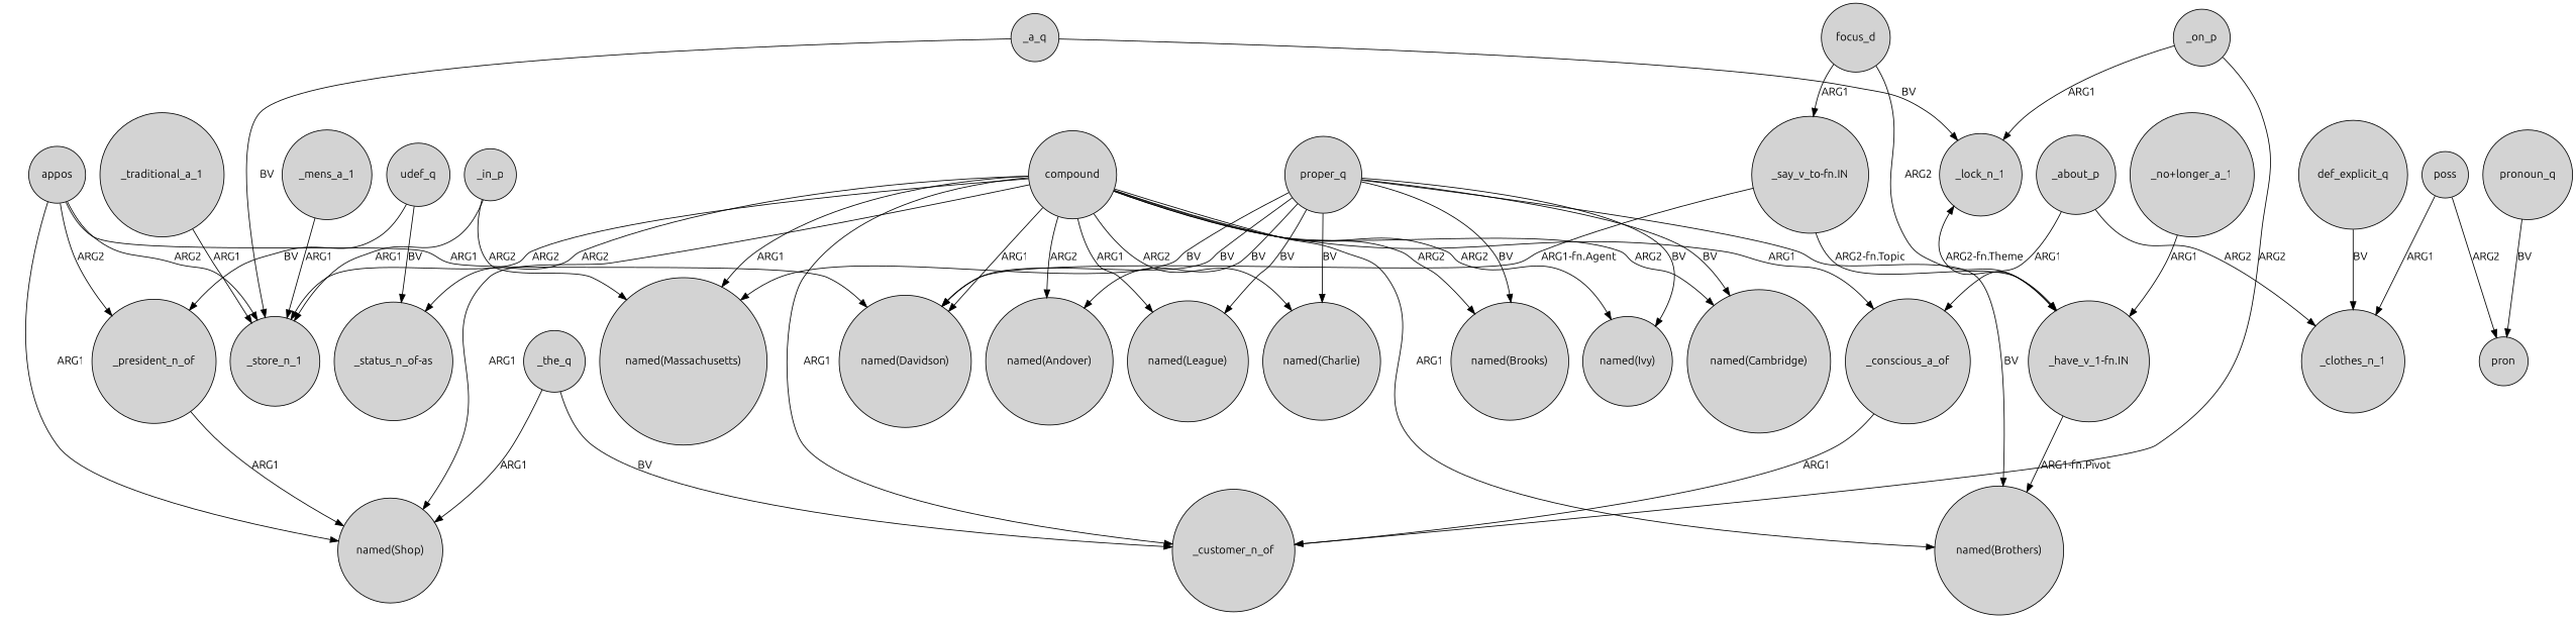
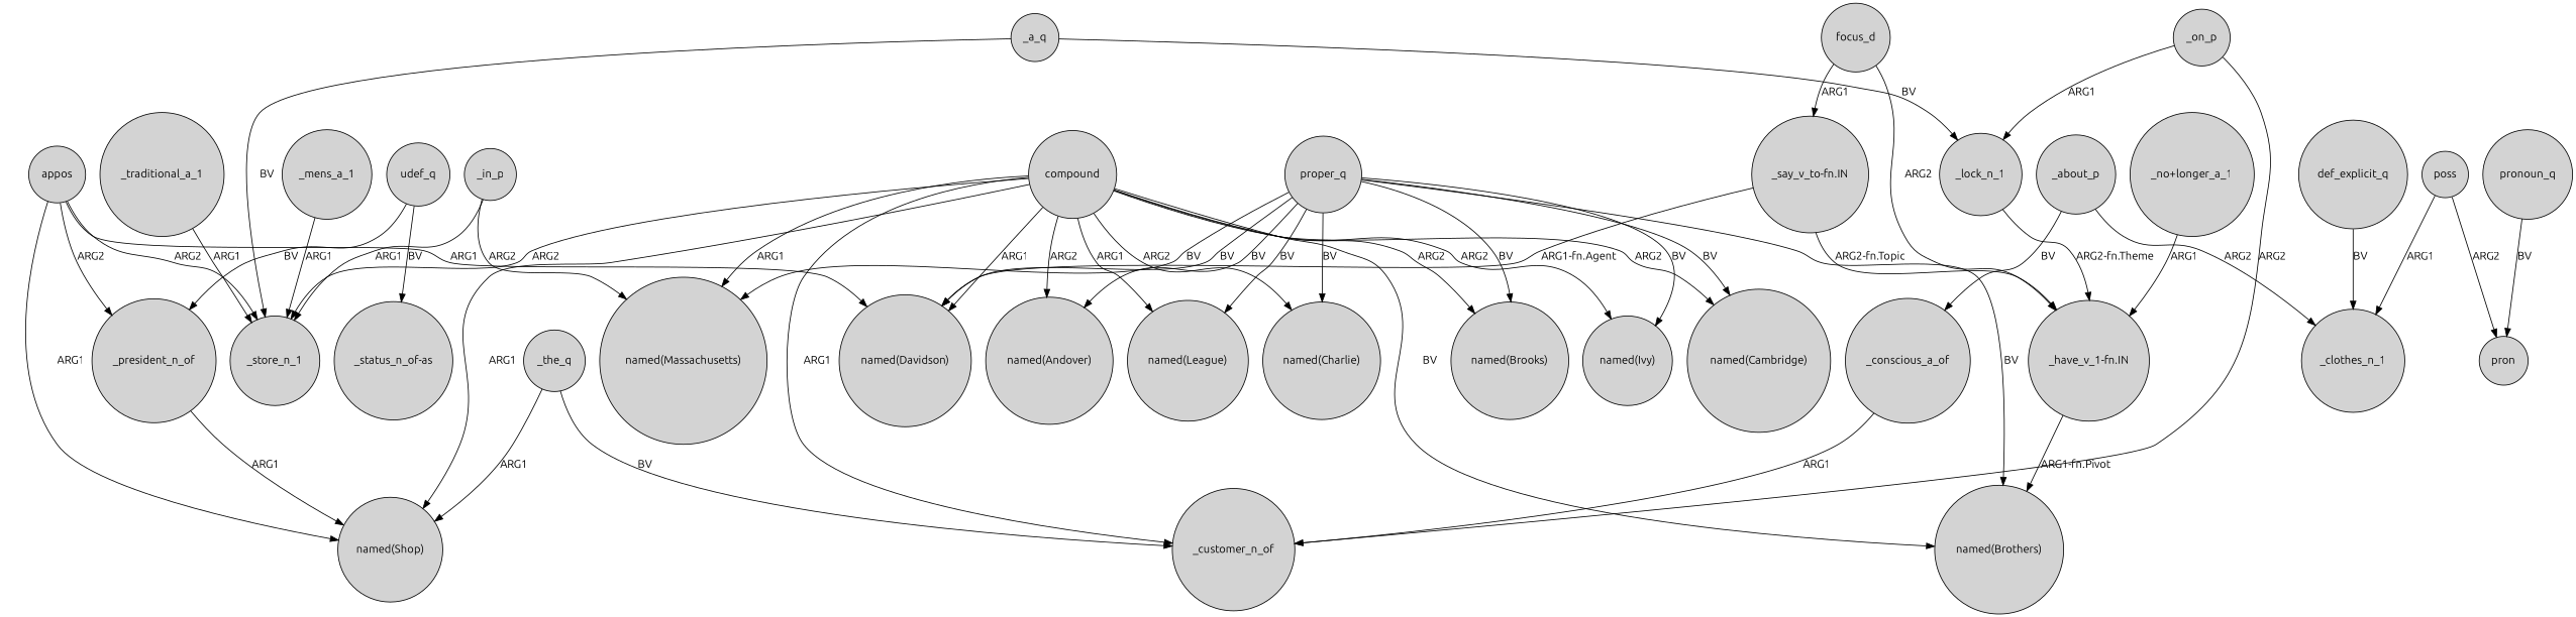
  digraph {
    fontname=Ubuntu
    node [fontname=Ubuntu shape=circle style=filled]
    edge [fontname=Ubuntu]
    appos
    "named(Shop)"
    _president_n_of
    _store_n_1
    "named(Davidson)"
    _about_p
    _clothes_n_1
    _conscious_a_of
    _customer_n_of
    poss
    pron
    _a_q
    _lock_n_1
    proper_q
    "named(Brothers)"
    "named(Andover)"
    "named(Charlie)"
    "named(Massachusetts)"
    "named(Ivy)"
    "named(Cambridge)"
    "named(League)"
    "named(Brooks)"
    "_say_v_to-fn.IN"
    "_have_v_1-fn.IN"
    focus_d
    compound
    "_status_n_of-as"
    _mens_a_1
    _in_p
    _traditional_a_1
    _on_p
    _the_q
    pronoun_q
    udef_q
    "_no+longer_a_1"
    def_explicit_q
    appos -> "named(Shop)" [label=ARG1]
    appos -> _president_n_of [label=ARG2]
    appos -> _store_n_1 [label=ARG2]
    appos -> "named(Davidson)" [label=ARG1]
    _president_n_of -> "named(Shop)" [label=ARG1]
    _about_p -> _clothes_n_1 [label=ARG2]
-   _about_p -> _conscious_a_of [label=ARG1]
+   _about_p -> _conscious_a_of [label=BV]
    _conscious_a_of -> _customer_n_of [label=ARG1]
    poss -> _clothes_n_1 [label=ARG1]
    poss -> pron [label=ARG2]
    _a_q -> _store_n_1 [label=BV]
    _a_q -> _lock_n_1 [label=BV]
    proper_q -> "named(Davidson)" [label=BV]
    proper_q -> "named(Brothers)" [label=BV]
    proper_q -> "named(Andover)" [label=BV]
    proper_q -> "named(Charlie)" [label=BV]
    proper_q -> "named(Massachusetts)" [label=BV]
    proper_q -> "named(Ivy)" [label=BV]
    proper_q -> "named(Cambridge)" [label=BV]
    proper_q -> "named(League)" [label=BV]
    proper_q -> "named(Brooks)" [label=BV]
    "_say_v_to-fn.IN" -> "named(Davidson)" [label="ARG1-fn.Agent"]
    "_say_v_to-fn.IN" -> "_have_v_1-fn.IN" [label="ARG2-fn.Topic"]
-   "_have_v_1-fn.IN" -> _lock_n_1 [label="ARG2-fn.Theme"]
+   _lock_n_1 -> "_have_v_1-fn.IN" [label="ARG2-fn.Theme"]
    "_have_v_1-fn.IN" -> "named(Brothers)" [label="ARG1-fn.Pivot"]
    focus_d -> "_say_v_to-fn.IN" [label=ARG1]
    focus_d -> "_have_v_1-fn.IN" [label=ARG2]
    compound -> "named(Shop)" [label=ARG1]
    compound -> _store_n_1 [label=ARG2]
    compound -> "named(Davidson)" [label=ARG1]
-   compound -> _conscious_a_of [label=ARG1]
    compound -> _customer_n_of [label=ARG1]
-   compound -> "named(Brothers)" [label=ARG1]
+   compound -> "named(Brothers)" [label=BV]
    compound -> "named(Andover)" [label=ARG2]
    compound -> "named(Charlie)" [label=ARG2]
    compound -> "named(Massachusetts)" [label=ARG1]
    compound -> "named(Ivy)" [label=ARG2]
    compound -> "named(Cambridge)" [label=ARG2]
    compound -> "named(League)" [label=ARG1]
    compound -> "named(Brooks)" [label=ARG2]
-   compound -> "_status_n_of-as" [label=ARG2]
    _mens_a_1 -> _store_n_1 [label=ARG1]
    _in_p -> _store_n_1 [label=ARG1]
    _in_p -> "named(Massachusetts)" [label=ARG2]
    _traditional_a_1 -> _store_n_1 [label=ARG1]
    _on_p -> _customer_n_of [label=ARG2]
    _on_p -> _lock_n_1 [label=ARG1]
    _the_q -> "named(Shop)" [label=ARG1]
    _the_q -> _customer_n_of [label=BV]
    pronoun_q -> pron [label=BV]
    udef_q -> _president_n_of [label=BV]
    udef_q -> "_status_n_of-as" [label=BV]
    "_no+longer_a_1" -> "_have_v_1-fn.IN" [label=ARG1]
    def_explicit_q -> _clothes_n_1 [label=BV]
  }
